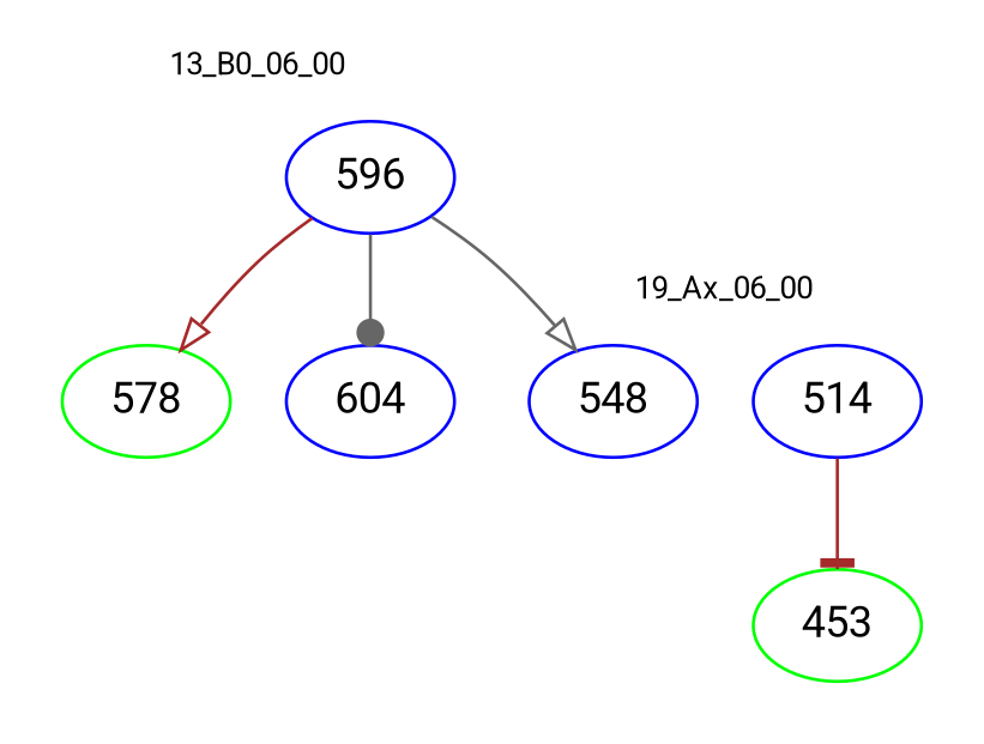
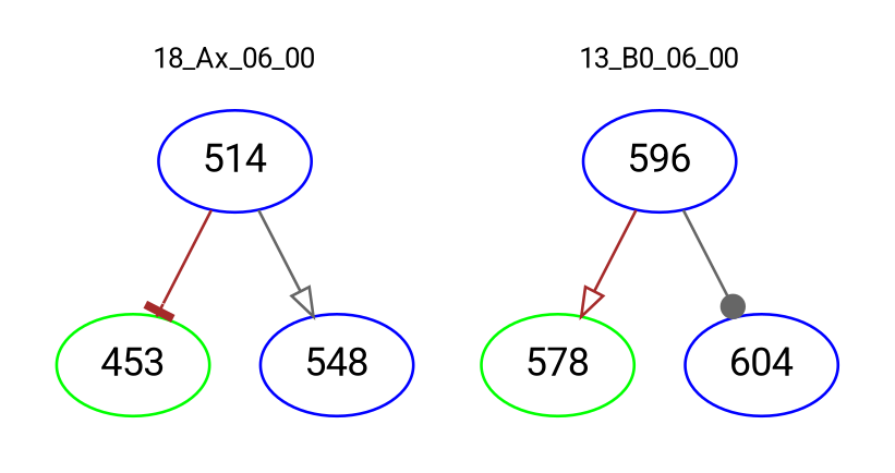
  digraph {
    fontname=Roboto
    node [color=blue fontname=Roboto]
    edge [arrowhead=onormal color=brown fontname=Roboto]
    n1 [label=514]
    n2 [color=green label=453]
    n3 [label=548]
    n4 [label=596]
    n5 [color=green label=578]
    n6 [label=604]
    subgraph cluster_1 {
      color=white
      fontsize=10
-     label="19_Ax_06_00"
+     label="18_Ax_06_00"
      n1
      n2
      n3
    }
    subgraph cluster_2 {
      color=white
      fontsize=10
      label="13_B0_06_00"
      n4
      n5
      n6
    }
    n1 -> n2 [arrowhead=tee]
-   n4 -> n3 [color=gray40]
+   n1 -> n3 [color=gray40]
    n4 -> n5
    n4 -> n6 [arrowhead=dot color=gray40]
  }
